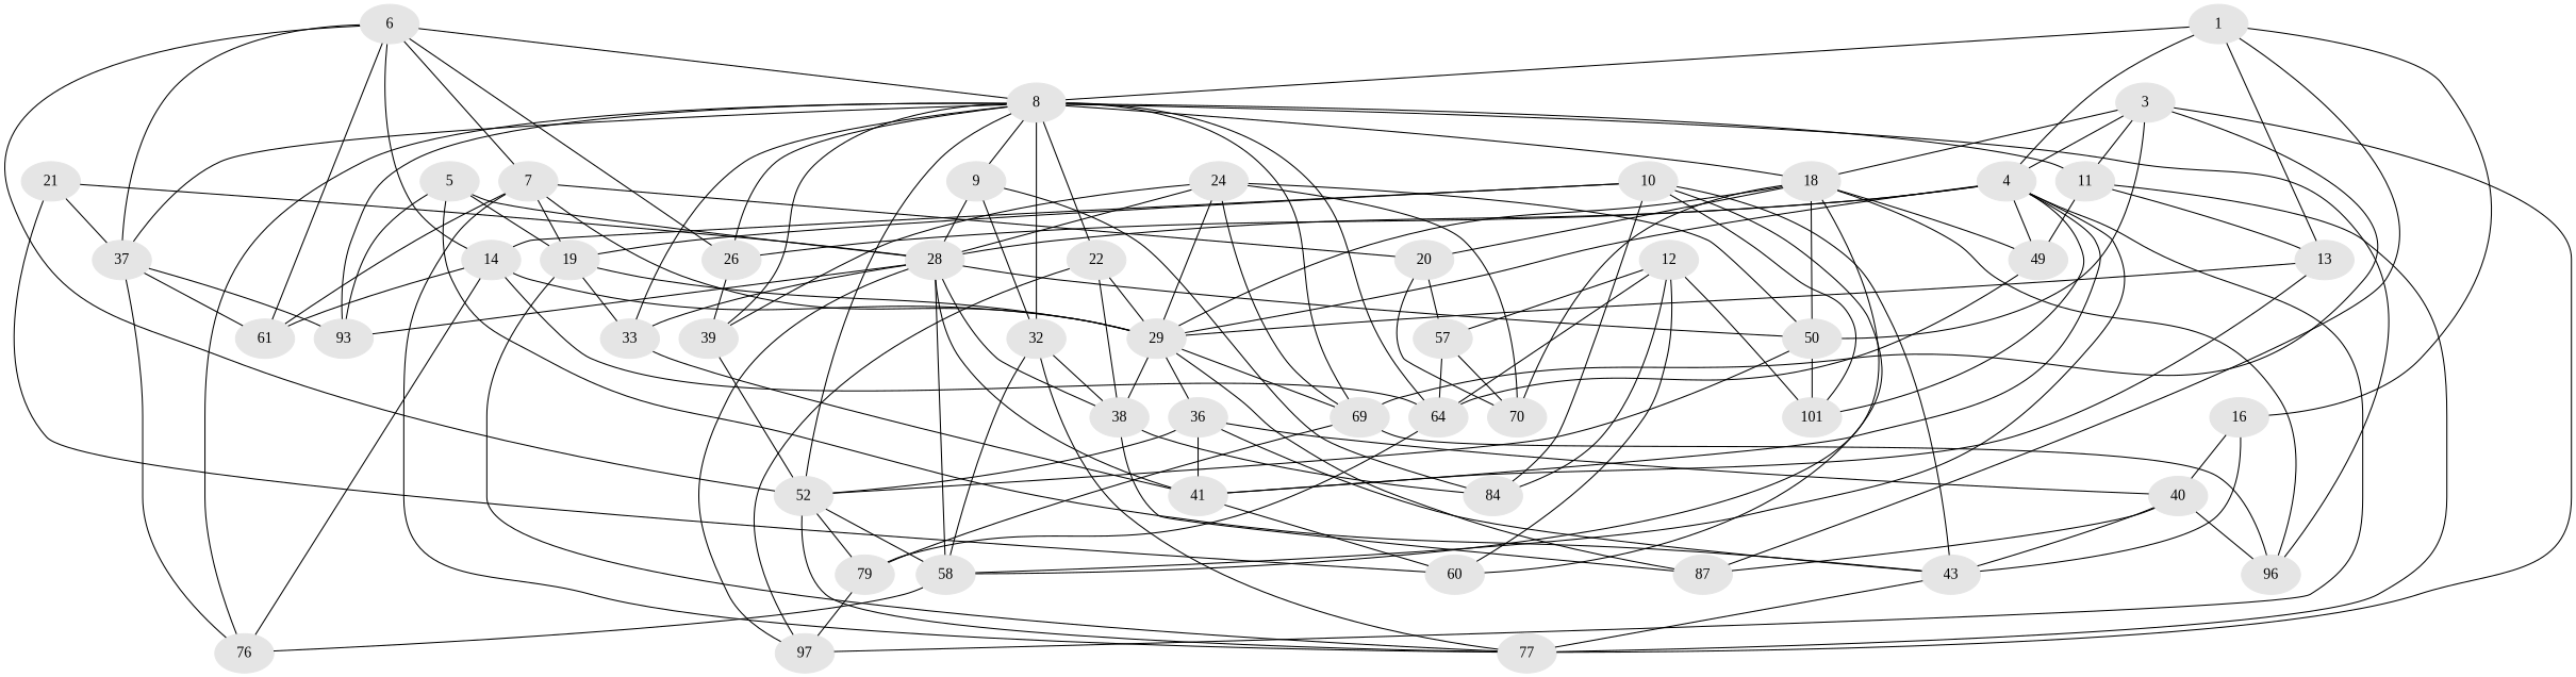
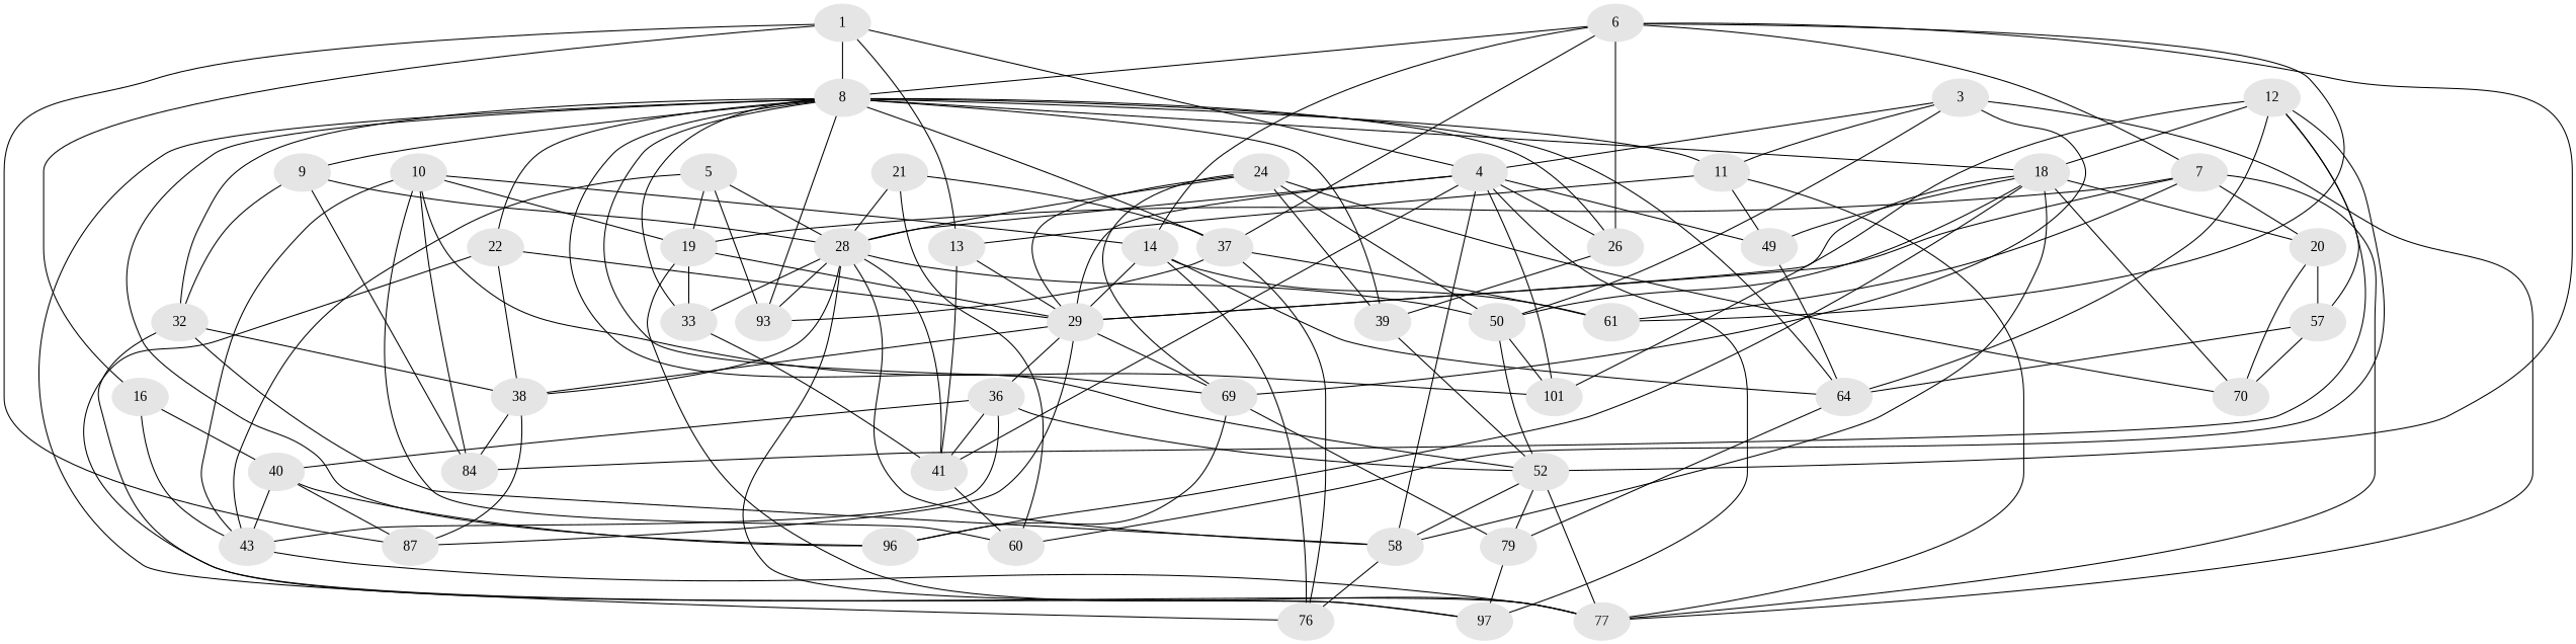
  graph {
    fontname="Liberation Serif"
    node [color=gray90 fontname="Liberation Serif" style=filled]
    edge [fontname="Liberation Serif"]
    1 [super="+44"]
    4 [super="+27"]
    8 [super="+95+34+31+45"]
    13
    16 [super="+89"]
    87
    26
    28 [super="+98+48"]
    29 [super="+66+42+35"]
    41 [super="+90"]
    49
    58 [super="+71"]
    97
    101
    11 [super="+17"]
    69 [super="+78"]
    93
    37 [super="+86+62"]
    52 [super="+59+73"]
    9
    18 [super="+104+23"]
    22
    32 [super="+47"]
    33
    39
    64 [super="+91"]
    76
    96
    43 [super="+63"]
    40 [super="+74"]
    6 [super="+25"]
    7 [super="+67"]
    14 [super="+51"]
    61
    36 [super="+100"]
    3 [super="+15"]
    50 [super="+85"]
    77 [super="+80+82"]
    n39 [label=79]
    38 [super="+102"]
    60
    19 [super="+81"]
    5
    20
    57
    70
    84
    10 [super="+75"]
    12 [super="+88"]
    21
    24 [super="+30"]
    1 -- 4
    1 -- 8 [weight=2]
    1 -- 13
    1 -- 16
    1 -- 87
    4 -- 26
    4 -- 28
    4 -- 29
    4 -- 41
    4 -- 49
    4 -- 58
    4 -- 97
    4 -- 101
    8 -- 26
    8 -- 11 [weight=2]
    8 -- 69
    8 -- 93
    8 -- 37 [weight=2]
    8 -- 52
    8 -- 9
    8 -- 18 [weight=2]
    8 -- 22
    8 -- 32 [weight=2]
    8 -- 33
    8 -- 39
    8 -- 64
    8 -- 76
    8 -- 96
    13 -- 29
    13 -- 41
    16 -- 43
    16 -- 40 [weight=2]
    26 -- 39
    28 -- 41
    28 -- 58
    28 -- 97
    28 -- 93
    28 -- 33
    28 -- 50
    28 -- 38
    29 -- 87
    29 -- 69
    29 -- 36
    29 -- 38
    41 -- 60
    49 -- 64
    58 -- 76
    11 -- 13
    11 -- 49
    11 -- 77
    69 -- 96
    69 -- n39
    37 -- 93
    37 -- 76
    37 -- 61
    52 -- 58
    52 -- 77
    52 -- n39
    9 -- 28
    9 -- 32
    9 -- 84
    18 -- 29
    18 -- 49
    18 -- 58
    18 -- 96
    18 -- 50
    18 -- 20
    18 -- 70
    22 -- 29
    22 -- 97
    22 -- 38
    32 -- 58
    32 -- 77
    32 -- 38
    33 -- 41
    39 -- 52
    64 -- n39
    43 -- 77
    40 -- 87
    40 -- 96
    40 -- 43
    6 -- 8
    6 -- 26
    6 -- 37
    6 -- 52
    6 -- 7
    6 -- 14
    6 -- 61
    7 -- 29
    7 -- 61
    7 -- 77
    7 -- 19
    7 -- 20
    14 -- 29
    14 -- 64
    14 -- 76
    14 -- 61
    36 -- 41
    36 -- 52
    36 -- 43
    36 -- 40
    3 -- 4
    3 -- 11
    3 -- 69
    3 -- 50
    3 -- 77 [weight=2]
    50 -- 101
    50 -- 52
    n39 -- 97
    38 -- 87
    38 -- 84
    19 -- 29
    19 -- 33
    19 -- 77
    5 -- 28
    5 -- 93
    5 -- 43
    5 -- 19
    20 -- 57
    20 -- 70
    57 -- 64
    57 -- 70
    10 -- 101
    10 -- 43
    10 -- 14
    10 -- 60
    10 -- 19
    10 -- 84
    12 -- 101
-   3 -- 18
+   12 -- 18
    12 -- 64
    12 -- 60
    12 -- 57
    12 -- 84
    21 -- 28
    21 -- 37 [weight=2]
    21 -- 60
    24 -- 28
    24 -- 29
    24 -- 69
    24 -- 39
    24 -- 50
    24 -- 70
  }
